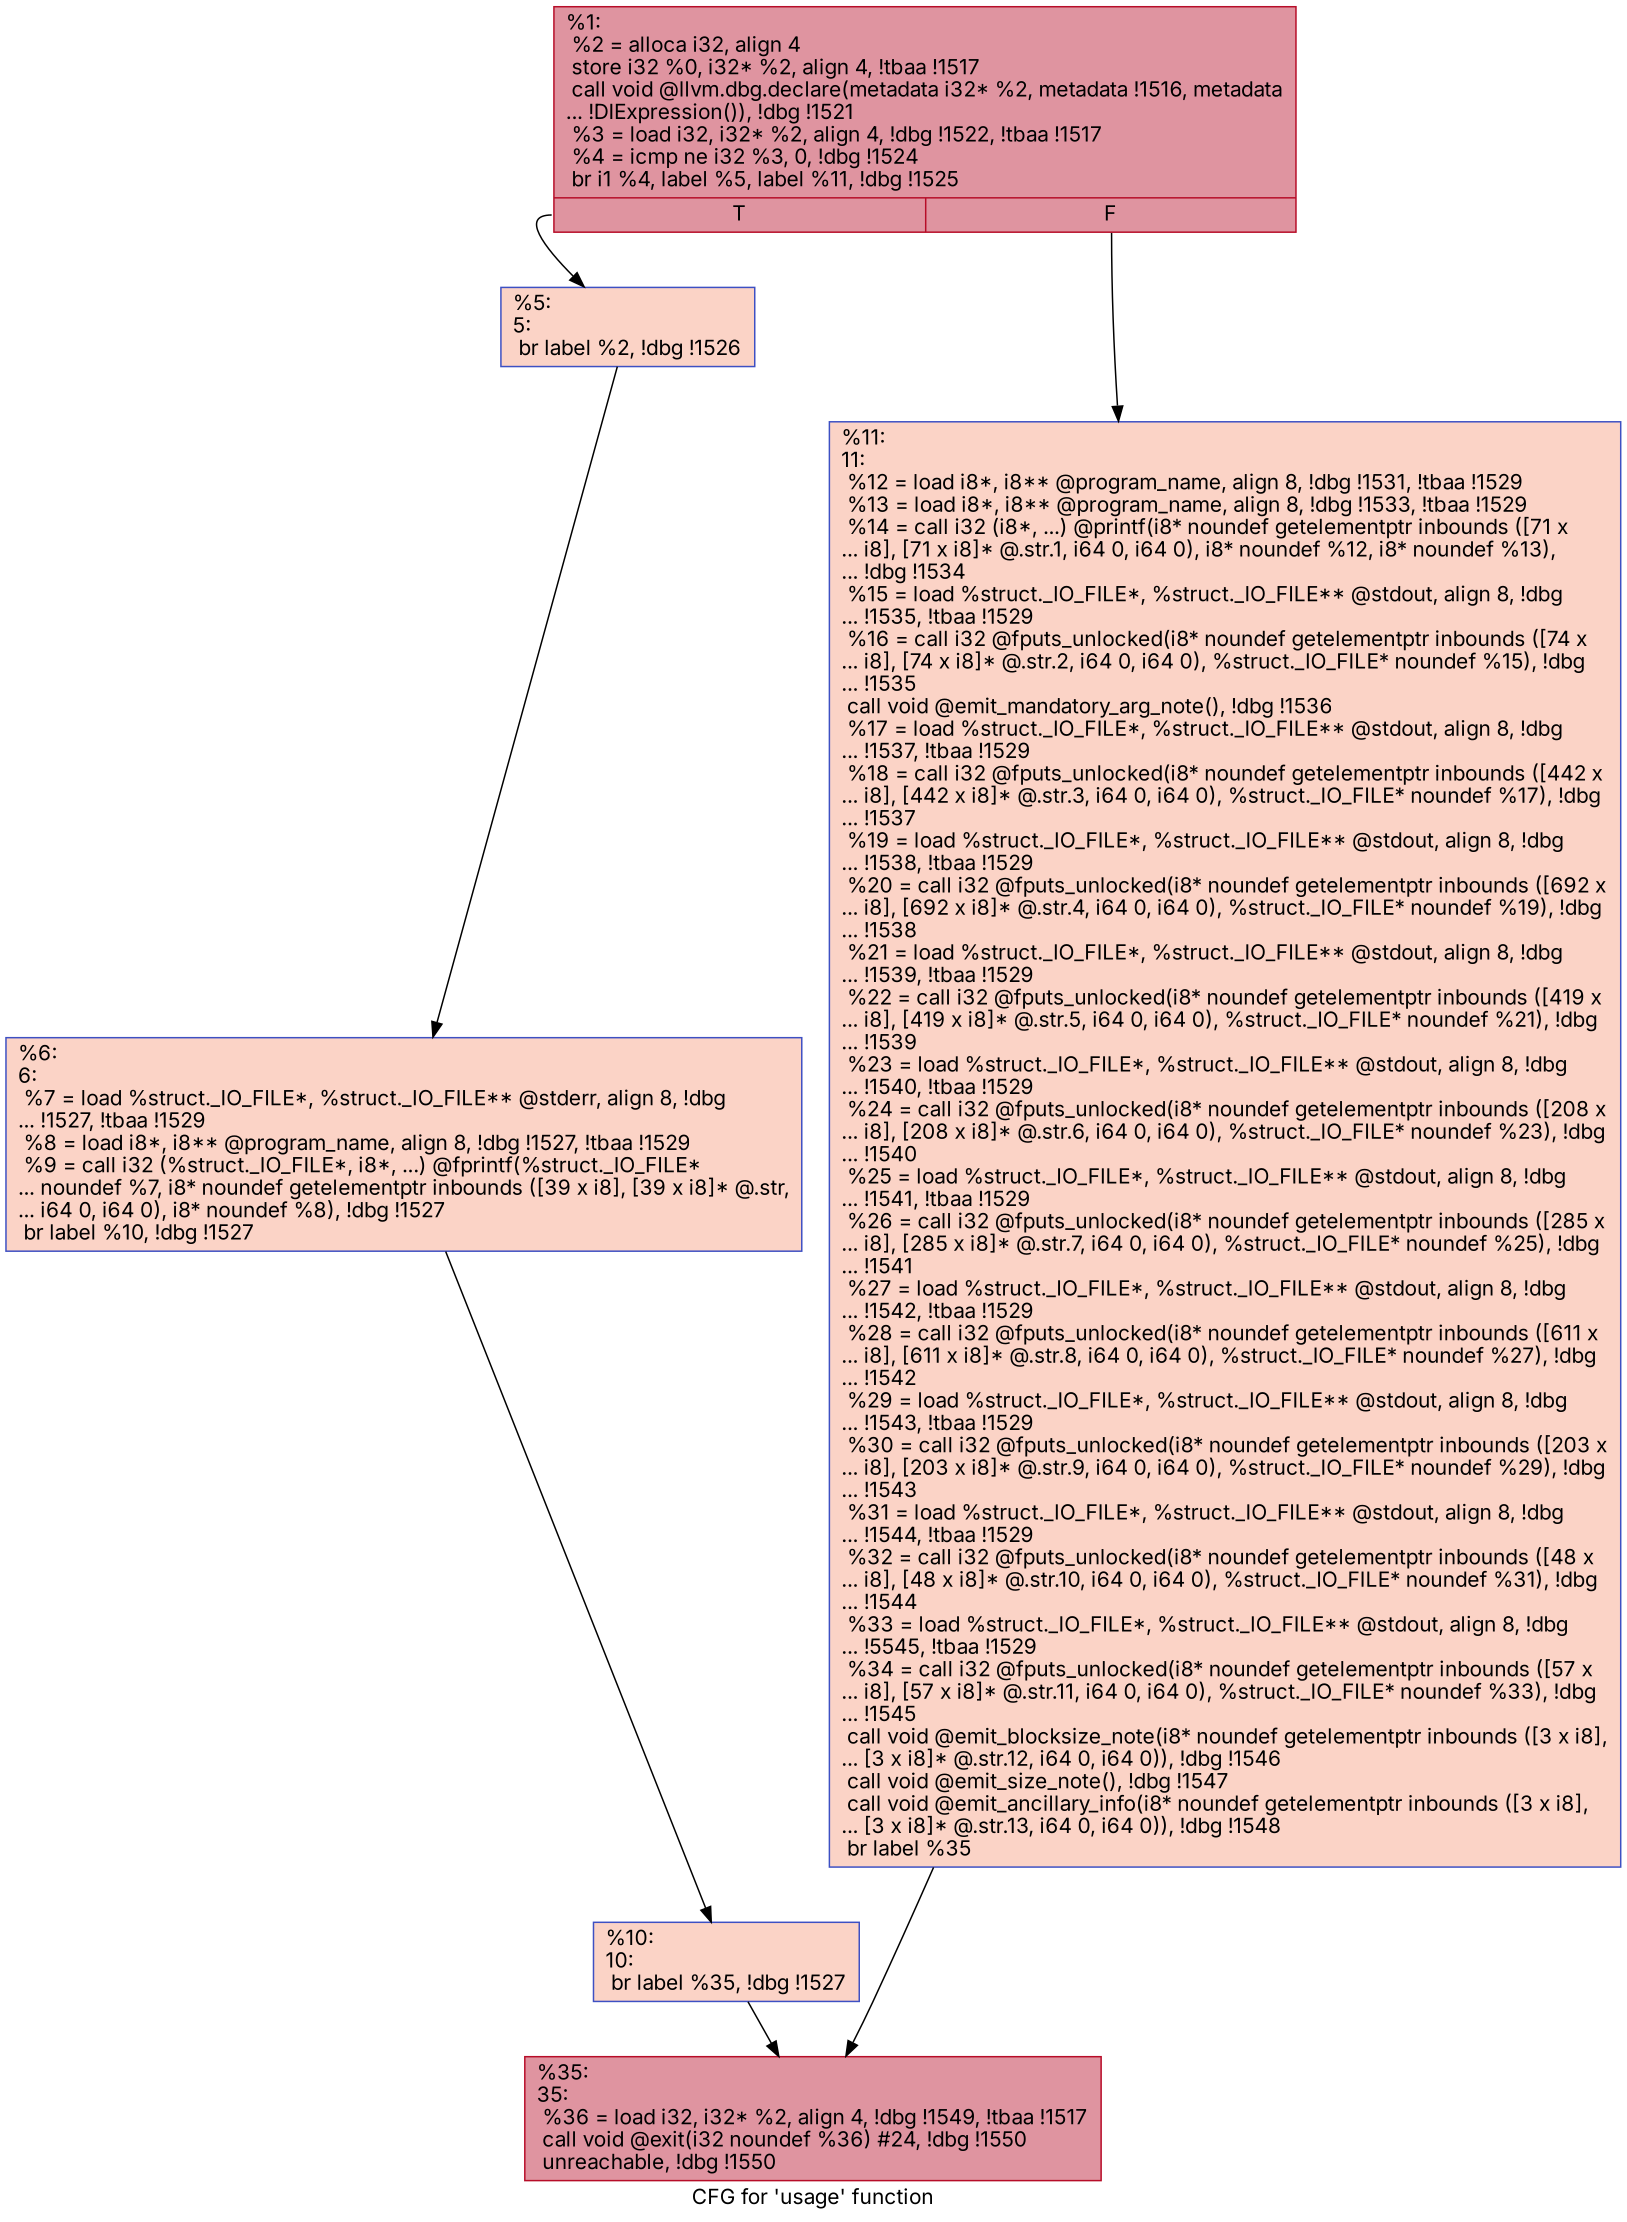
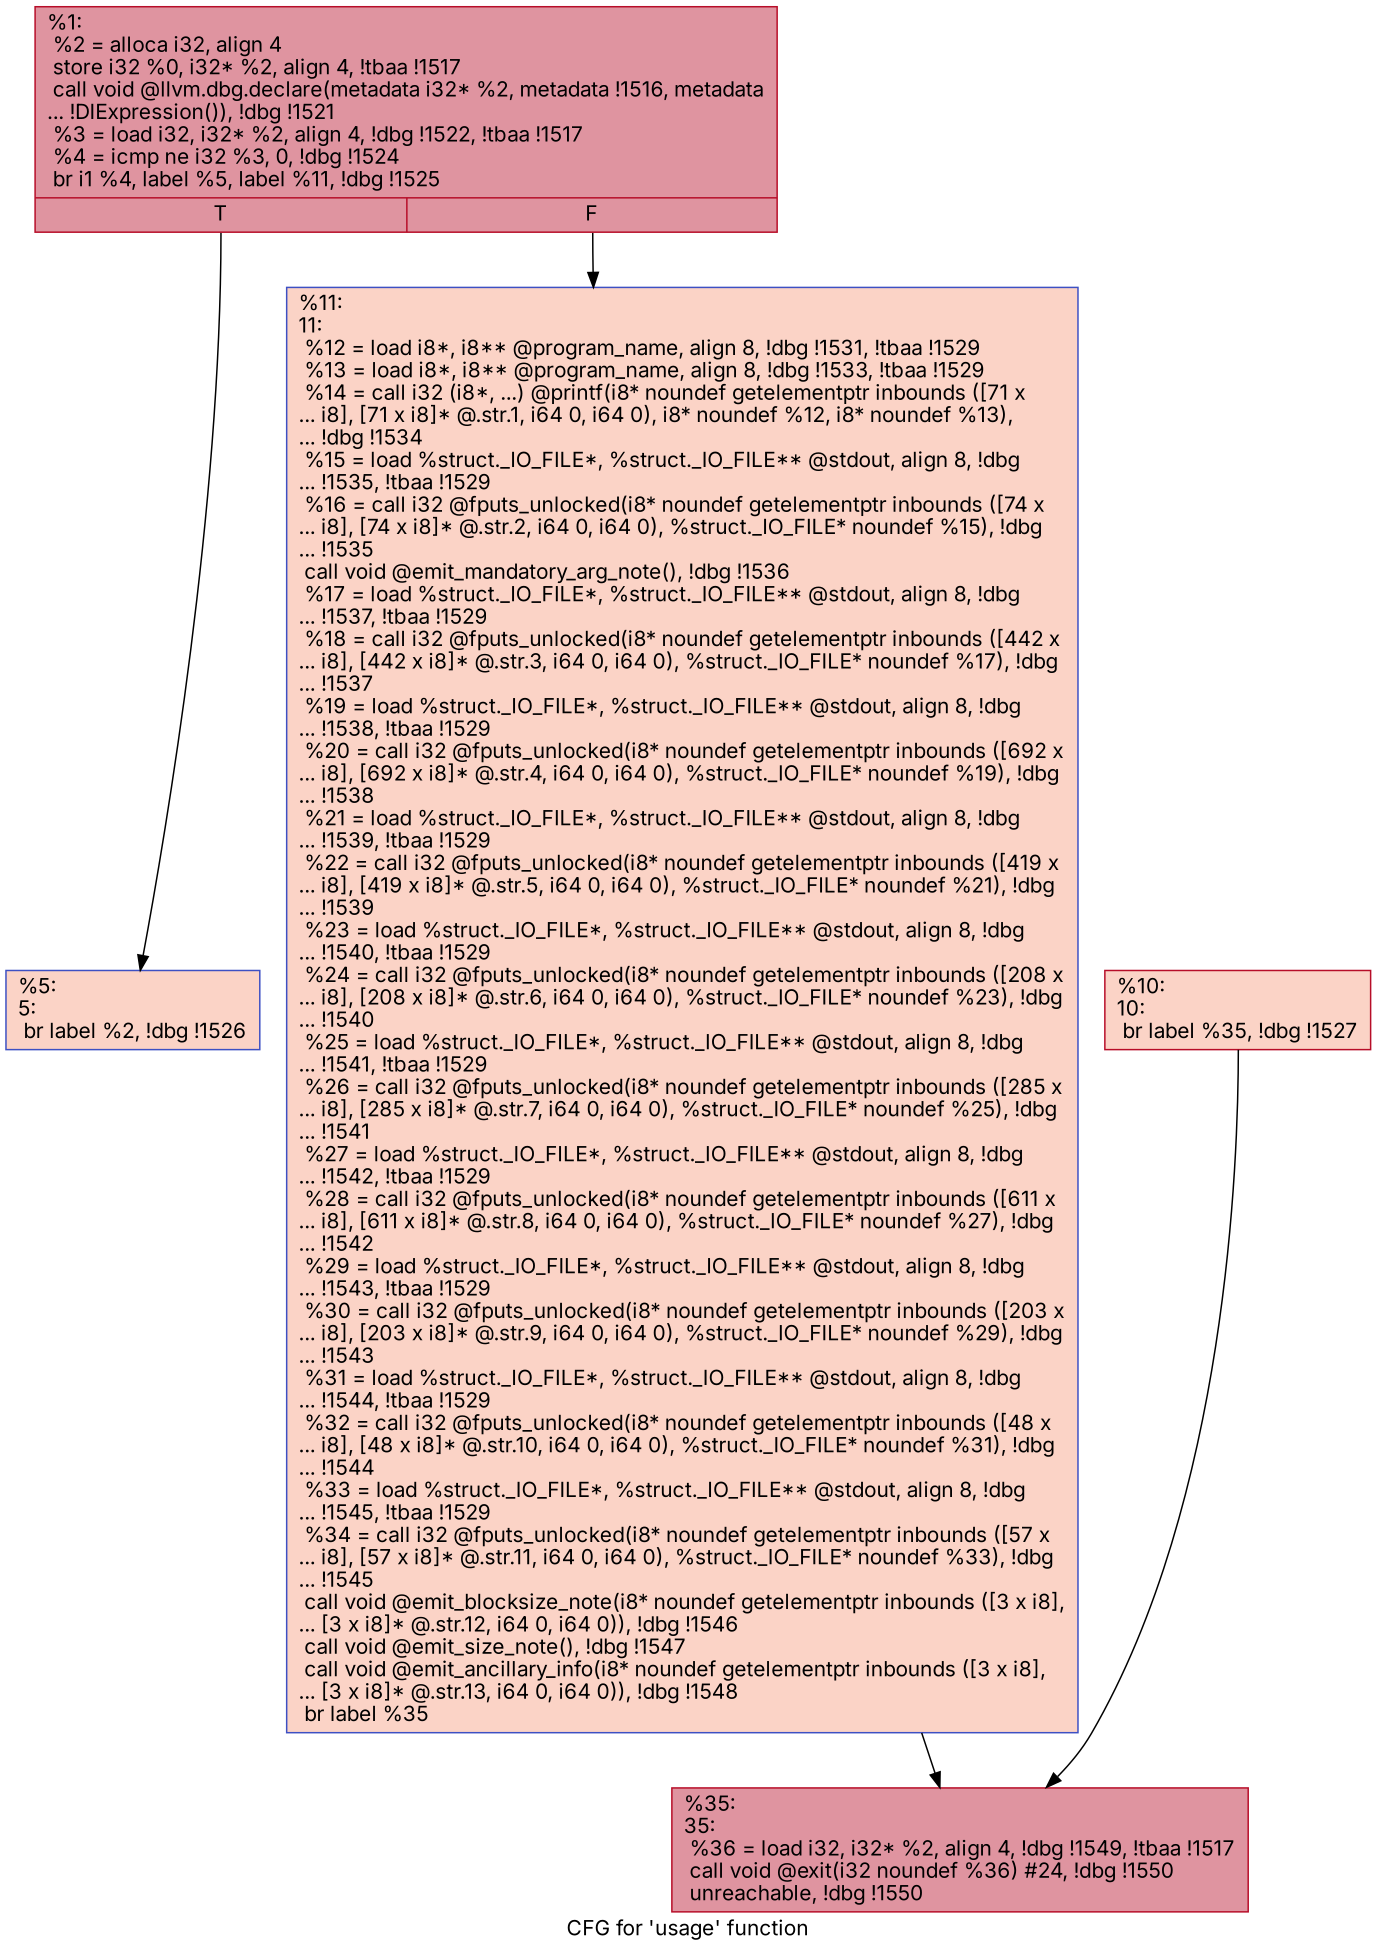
  digraph {
    fontname=Inter
    label="CFG for 'usage' function"
    node [color="#3d50c3ff" fillcolor="#f59c7d70" fontname=Inter shape=record style=filled]
    edge [fontname=Inter]
    n1 [color="#b70d28ff" fillcolor="#b70d2870" label="{%1:\l  %2 = alloca i32, align 4\l  store i32 %0, i32* %2, align 4, !tbaa !1517\l  call void @llvm.dbg.declare(metadata i32* %2, metadata !1516, metadata\l... !DIExpression()), !dbg !1521\l  %3 = load i32, i32* %2, align 4, !dbg !1522, !tbaa !1517\l  %4 = icmp ne i32 %3, 0, !dbg !1524\l  br i1 %4, label %5, label %11, !dbg !1525\l|{<s0>T|<s1>F}}"]
    n2 [label="{%5:\l5:                                                \l  br label %2, !dbg !1526\l}"]
-   n3 [label="{%11:\l11:                                               \l  %12 = load i8*, i8** @program_name, align 8, !dbg !1531, !tbaa !1529\l  %13 = load i8*, i8** @program_name, align 8, !dbg !1533, !tbaa !1529\l  %14 = call i32 (i8*, ...) @printf(i8* noundef getelementptr inbounds ([71 x\l... i8], [71 x i8]* @.str.1, i64 0, i64 0), i8* noundef %12, i8* noundef %13),\l... !dbg !1534\l  %15 = load %struct._IO_FILE*, %struct._IO_FILE** @stdout, align 8, !dbg\l... !1535, !tbaa !1529\l  %16 = call i32 @fputs_unlocked(i8* noundef getelementptr inbounds ([74 x\l... i8], [74 x i8]* @.str.2, i64 0, i64 0), %struct._IO_FILE* noundef %15), !dbg\l... !1535\l  call void @emit_mandatory_arg_note(), !dbg !1536\l  %17 = load %struct._IO_FILE*, %struct._IO_FILE** @stdout, align 8, !dbg\l... !1537, !tbaa !1529\l  %18 = call i32 @fputs_unlocked(i8* noundef getelementptr inbounds ([442 x\l... i8], [442 x i8]* @.str.3, i64 0, i64 0), %struct._IO_FILE* noundef %17), !dbg\l... !1537\l  %19 = load %struct._IO_FILE*, %struct._IO_FILE** @stdout, align 8, !dbg\l... !1538, !tbaa !1529\l  %20 = call i32 @fputs_unlocked(i8* noundef getelementptr inbounds ([692 x\l... i8], [692 x i8]* @.str.4, i64 0, i64 0), %struct._IO_FILE* noundef %19), !dbg\l... !1538\l  %21 = load %struct._IO_FILE*, %struct._IO_FILE** @stdout, align 8, !dbg\l... !1539, !tbaa !1529\l  %22 = call i32 @fputs_unlocked(i8* noundef getelementptr inbounds ([419 x\l... i8], [419 x i8]* @.str.5, i64 0, i64 0), %struct._IO_FILE* noundef %21), !dbg\l... !1539\l  %23 = load %struct._IO_FILE*, %struct._IO_FILE** @stdout, align 8, !dbg\l... !1540, !tbaa !1529\l  %24 = call i32 @fputs_unlocked(i8* noundef getelementptr inbounds ([208 x\l... i8], [208 x i8]* @.str.6, i64 0, i64 0), %struct._IO_FILE* noundef %23), !dbg\l... !1540\l  %25 = load %struct._IO_FILE*, %struct._IO_FILE** @stdout, align 8, !dbg\l... !1541, !tbaa !1529\l  %26 = call i32 @fputs_unlocked(i8* noundef getelementptr inbounds ([285 x\l... i8], [285 x i8]* @.str.7, i64 0, i64 0), %struct._IO_FILE* noundef %25), !dbg\l... !1541\l  %27 = load %struct._IO_FILE*, %struct._IO_FILE** @stdout, align 8, !dbg\l... !1542, !tbaa !1529\l  %28 = call i32 @fputs_unlocked(i8* noundef getelementptr inbounds ([611 x\l... i8], [611 x i8]* @.str.8, i64 0, i64 0), %struct._IO_FILE* noundef %27), !dbg\l... !1542\l  %29 = load %struct._IO_FILE*, %struct._IO_FILE** @stdout, align 8, !dbg\l... !1543, !tbaa !1529\l  %30 = call i32 @fputs_unlocked(i8* noundef getelementptr inbounds ([203 x\l... i8], [203 x i8]* @.str.9, i64 0, i64 0), %struct._IO_FILE* noundef %29), !dbg\l... !1543\l  %31 = load %struct._IO_FILE*, %struct._IO_FILE** @stdout, align 8, !dbg\l... !1544, !tbaa !1529\l  %32 = call i32 @fputs_unlocked(i8* noundef getelementptr inbounds ([48 x\l... i8], [48 x i8]* @.str.10, i64 0, i64 0), %struct._IO_FILE* noundef %31), !dbg\l... !1544\l  %33 = load %struct._IO_FILE*, %struct._IO_FILE** @stdout, align 8, !dbg\l... !5545, !tbaa !1529\l  %34 = call i32 @fputs_unlocked(i8* noundef getelementptr inbounds ([57 x\l... i8], [57 x i8]* @.str.11, i64 0, i64 0), %struct._IO_FILE* noundef %33), !dbg\l... !1545\l  call void @emit_blocksize_note(i8* noundef getelementptr inbounds ([3 x i8],\l... [3 x i8]* @.str.12, i64 0, i64 0)), !dbg !1546\l  call void @emit_size_note(), !dbg !1547\l  call void @emit_ancillary_info(i8* noundef getelementptr inbounds ([3 x i8],\l... [3 x i8]* @.str.13, i64 0, i64 0)), !dbg !1548\l  br label %35\l}"]
-   n4 [label="{%6:\l6:                                                \l  %7 = load %struct._IO_FILE*, %struct._IO_FILE** @stderr, align 8, !dbg\l... !1527, !tbaa !1529\l  %8 = load i8*, i8** @program_name, align 8, !dbg !1527, !tbaa !1529\l  %9 = call i32 (%struct._IO_FILE*, i8*, ...) @fprintf(%struct._IO_FILE*\l... noundef %7, i8* noundef getelementptr inbounds ([39 x i8], [39 x i8]* @.str,\l... i64 0, i64 0), i8* noundef %8), !dbg !1527\l  br label %10, !dbg !1527\l}"]
+   n3 [label="{%11:\l11:                                               \l  %12 = load i8*, i8** @program_name, align 8, !dbg !1531, !tbaa !1529\l  %13 = load i8*, i8** @program_name, align 8, !dbg !1533, !tbaa !1529\l  %14 = call i32 (i8*, ...) @printf(i8* noundef getelementptr inbounds ([71 x\l... i8], [71 x i8]* @.str.1, i64 0, i64 0), i8* noundef %12, i8* noundef %13),\l... !dbg !1534\l  %15 = load %struct._IO_FILE*, %struct._IO_FILE** @stdout, align 8, !dbg\l... !1535, !tbaa !1529\l  %16 = call i32 @fputs_unlocked(i8* noundef getelementptr inbounds ([74 x\l... i8], [74 x i8]* @.str.2, i64 0, i64 0), %struct._IO_FILE* noundef %15), !dbg\l... !1535\l  call void @emit_mandatory_arg_note(), !dbg !1536\l  %17 = load %struct._IO_FILE*, %struct._IO_FILE** @stdout, align 8, !dbg\l... !1537, !tbaa !1529\l  %18 = call i32 @fputs_unlocked(i8* noundef getelementptr inbounds ([442 x\l... i8], [442 x i8]* @.str.3, i64 0, i64 0), %struct._IO_FILE* noundef %17), !dbg\l... !1537\l  %19 = load %struct._IO_FILE*, %struct._IO_FILE** @stdout, align 8, !dbg\l... !1538, !tbaa !1529\l  %20 = call i32 @fputs_unlocked(i8* noundef getelementptr inbounds ([692 x\l... i8], [692 x i8]* @.str.4, i64 0, i64 0), %struct._IO_FILE* noundef %19), !dbg\l... !1538\l  %21 = load %struct._IO_FILE*, %struct._IO_FILE** @stdout, align 8, !dbg\l... !1539, !tbaa !1529\l  %22 = call i32 @fputs_unlocked(i8* noundef getelementptr inbounds ([419 x\l... i8], [419 x i8]* @.str.5, i64 0, i64 0), %struct._IO_FILE* noundef %21), !dbg\l... !1539\l  %23 = load %struct._IO_FILE*, %struct._IO_FILE** @stdout, align 8, !dbg\l... !1540, !tbaa !1529\l  %24 = call i32 @fputs_unlocked(i8* noundef getelementptr inbounds ([208 x\l... i8], [208 x i8]* @.str.6, i64 0, i64 0), %struct._IO_FILE* noundef %23), !dbg\l... !1540\l  %25 = load %struct._IO_FILE*, %struct._IO_FILE** @stdout, align 8, !dbg\l... !1541, !tbaa !1529\l  %26 = call i32 @fputs_unlocked(i8* noundef getelementptr inbounds ([285 x\l... i8], [285 x i8]* @.str.7, i64 0, i64 0), %struct._IO_FILE* noundef %25), !dbg\l... !1541\l  %27 = load %struct._IO_FILE*, %struct._IO_FILE** @stdout, align 8, !dbg\l... !1542, !tbaa !1529\l  %28 = call i32 @fputs_unlocked(i8* noundef getelementptr inbounds ([611 x\l... i8], [611 x i8]* @.str.8, i64 0, i64 0), %struct._IO_FILE* noundef %27), !dbg\l... !1542\l  %29 = load %struct._IO_FILE*, %struct._IO_FILE** @stdout, align 8, !dbg\l... !1543, !tbaa !1529\l  %30 = call i32 @fputs_unlocked(i8* noundef getelementptr inbounds ([203 x\l... i8], [203 x i8]* @.str.9, i64 0, i64 0), %struct._IO_FILE* noundef %29), !dbg\l... !1543\l  %31 = load %struct._IO_FILE*, %struct._IO_FILE** @stdout, align 8, !dbg\l... !1544, !tbaa !1529\l  %32 = call i32 @fputs_unlocked(i8* noundef getelementptr inbounds ([48 x\l... i8], [48 x i8]* @.str.10, i64 0, i64 0), %struct._IO_FILE* noundef %31), !dbg\l... !1544\l  %33 = load %struct._IO_FILE*, %struct._IO_FILE** @stdout, align 8, !dbg\l... !1545, !tbaa !1529\l  %34 = call i32 @fputs_unlocked(i8* noundef getelementptr inbounds ([57 x\l... i8], [57 x i8]* @.str.11, i64 0, i64 0), %struct._IO_FILE* noundef %33), !dbg\l... !1545\l  call void @emit_blocksize_note(i8* noundef getelementptr inbounds ([3 x i8],\l... [3 x i8]* @.str.12, i64 0, i64 0)), !dbg !1546\l  call void @emit_size_note(), !dbg !1547\l  call void @emit_ancillary_info(i8* noundef getelementptr inbounds ([3 x i8],\l... [3 x i8]* @.str.13, i64 0, i64 0)), !dbg !1548\l  br label %35\l}"]
    n5 [color="#b70d28ff" fillcolor="#b70d2870" label="{%35:\l35:                                               \l  %36 = load i32, i32* %2, align 4, !dbg !1549, !tbaa !1517\l  call void @exit(i32 noundef %36) #24, !dbg !1550\l  unreachable, !dbg !1550\l}"]
-   n6 [label="{%10:\l10:                                               \l  br label %35, !dbg !1527\l}"]
+   n6 [color="#b70d28ff" label="{%10:\l10:                                               \l  br label %35, !dbg !1527\l}"]
    n1 -> n2 [tailport=s0]
    n1 -> n3 [tailport=s1]
-   n2 -> n4
    n3 -> n5
-   n4 -> n6
    n6 -> n5
  }
